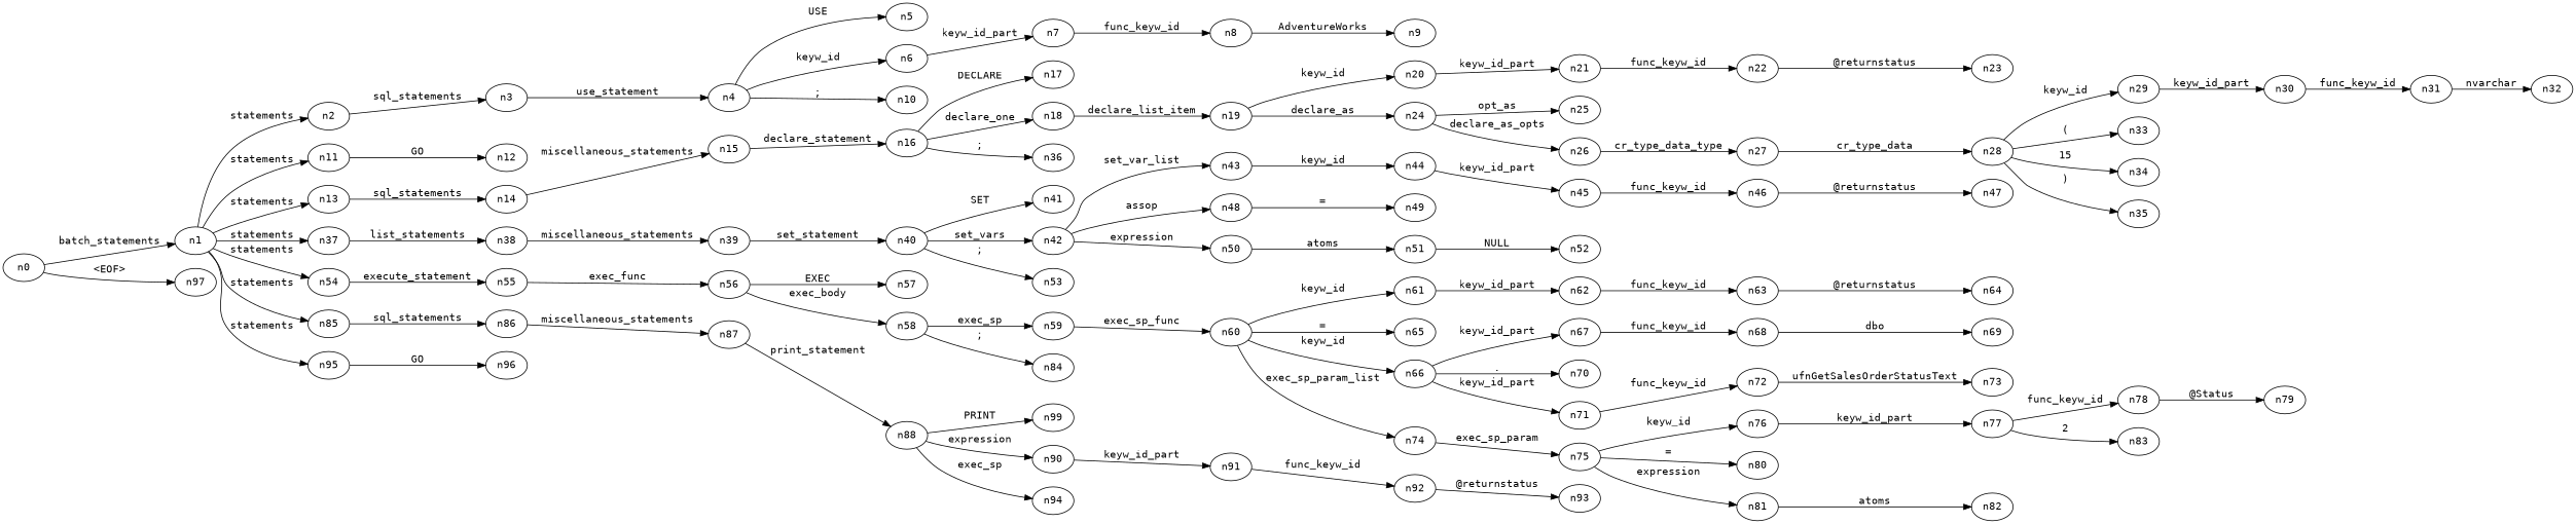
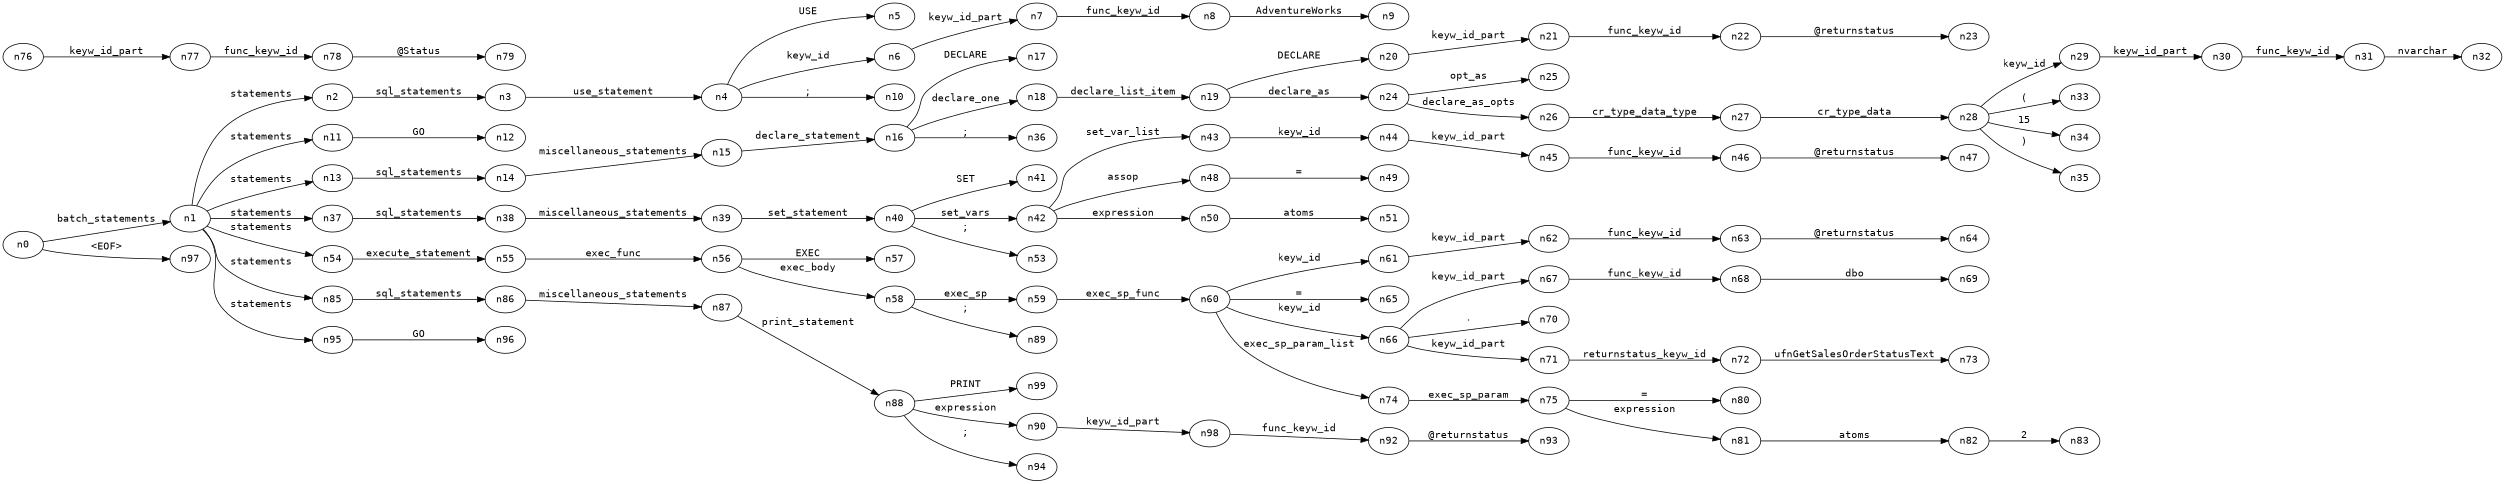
  digraph {
    fontname="DejaVu Sans Mono"
    rankdir=LR
    node [fontname="DejaVu Sans Mono"]
    edge [fontname="DejaVu Sans Mono"]
    n0
    n1
    n97
    n2
    n11
    n13
    n37
    n54
    n85
    n95
    n3
    n12
    n14
    n38
    n55
    n86
    n96
    n4
    n5
    n6
    n10
    n7
    n8
    n9
    n15
    n16
    n17
    n18
    n36
    n19
    n20
    n24
    n21
    n25
    n26
    n22
    n23
    n27
    n28
    n29
    n33
    n34
    n35
    n30
    n31
    n32
    n39
    n40
    n41
    n42
    n53
    n43
    n48
    n50
    n44
    n49
    n51
    n45
    n46
    n47
-   n52
    n56
    n57
    n58
    n59
-   n84
+   n84 [label=n89]
    n60
    n61
    n65
    n66
    n74
    n62
    n67
    n70
    n71
    n75
    n63
    n64
    n68
    n72
    n69
    n73
    n76
    n80
    n81
    n77
    n82
    n78
    n79
    n83
    n87
    n88
    n89 [label=n99]
    n90
    n94
-   n91
+   n91 [label=n98]
    n92
    n93
    n0 -> n1 [label=batch_statements]
    n0 -> n97 [label="<EOF>"]
    n1 -> n2 [label=statements]
    n1 -> n11 [label=statements]
    n1 -> n13 [label=statements]
    n1 -> n37 [label=statements]
    n1 -> n54 [label=statements]
    n1 -> n85 [label=statements]
    n1 -> n95 [label=statements]
    n2 -> n3 [label=sql_statements]
    n11 -> n12 [label=GO]
    n13 -> n14 [label=sql_statements]
-   n37 -> n38 [label=list_statements]
+   n37 -> n38 [label=sql_statements]
    n54 -> n55 [label=execute_statement]
    n85 -> n86 [label=sql_statements]
    n95 -> n96 [label=GO]
    n3 -> n4 [label=use_statement]
    n14 -> n15 [label=miscellaneous_statements]
    n38 -> n39 [label=miscellaneous_statements]
    n55 -> n56 [label=exec_func]
    n86 -> n87 [label=miscellaneous_statements]
    n4 -> n5 [label=USE]
    n4 -> n6 [label=keyw_id]
    n4 -> n10 [label=";"]
    n6 -> n7 [label=keyw_id_part]
    n7 -> n8 [label=func_keyw_id]
    n8 -> n9 [label=AdventureWorks]
    n15 -> n16 [label=declare_statement]
    n16 -> n17 [label=DECLARE]
    n16 -> n18 [label=declare_one]
    n16 -> n36 [label=";"]
    n18 -> n19 [label=declare_list_item]
-   n19 -> n20 [label=keyw_id]
+   n19 -> n20 [label=DECLARE]
    n19 -> n24 [label=declare_as]
    n20 -> n21 [label=keyw_id_part]
    n24 -> n25 [label=opt_as]
    n24 -> n26 [label=declare_as_opts]
    n21 -> n22 [label=func_keyw_id]
    n26 -> n27 [label=cr_type_data_type]
    n22 -> n23 [label="@returnstatus"]
    n27 -> n28 [label=cr_type_data]
    n28 -> n29 [label=keyw_id]
    n28 -> n33 [label="("]
    n28 -> n34 [label=15]
    n28 -> n35 [label=")"]
    n29 -> n30 [label=keyw_id_part]
    n30 -> n31 [label=func_keyw_id]
    n31 -> n32 [label=nvarchar]
    n39 -> n40 [label=set_statement]
    n40 -> n41 [label=SET]
    n40 -> n42 [label=set_vars]
    n40 -> n53 [label=";"]
    n42 -> n43 [label=set_var_list]
    n42 -> n48 [label=assop]
    n42 -> n50 [label=expression]
    n43 -> n44 [label=keyw_id]
    n48 -> n49 [label="="]
    n50 -> n51 [label=atoms]
    n44 -> n45 [label=keyw_id_part]
-   n51 -> n52 [label=NULL]
    n45 -> n46 [label=func_keyw_id]
    n46 -> n47 [label="@returnstatus"]
    n56 -> n57 [label=EXEC]
    n56 -> n58 [label=exec_body]
    n58 -> n59 [label=exec_sp]
    n58 -> n84 [label=";"]
    n59 -> n60 [label=exec_sp_func]
    n60 -> n61 [label=keyw_id]
    n60 -> n65 [label="="]
    n60 -> n66 [label=keyw_id]
    n60 -> n74 [label=exec_sp_param_list]
    n61 -> n62 [label=keyw_id_part]
    n66 -> n67 [label=keyw_id_part]
    n66 -> n70 [label="."]
    n66 -> n71 [label=keyw_id_part]
    n74 -> n75 [label=exec_sp_param]
    n62 -> n63 [label=func_keyw_id]
    n67 -> n68 [label=func_keyw_id]
-   n71 -> n72 [label=func_keyw_id]
-   n75 -> n76 [label=keyw_id]
+   n71 -> n72 [label=returnstatus_keyw_id]
    n75 -> n80 [label="="]
    n75 -> n81 [label=expression]
    n63 -> n64 [label="@returnstatus"]
    n68 -> n69 [label=dbo]
    n72 -> n73 [label=ufnGetSalesOrderStatusText]
    n76 -> n77 [label=keyw_id_part]
    n81 -> n82 [label=atoms]
    n77 -> n78 [label=func_keyw_id]
-   n77 -> n83 [label=2]
+   n82 -> n83 [label=2]
    n78 -> n79 [label="@Status"]
    n87 -> n88 [label=print_statement]
    n88 -> n89 [label=PRINT]
    n88 -> n90 [label=expression]
-   n88 -> n94 [label=exec_sp]
+   n88 -> n94 [label=";"]
    n90 -> n91 [label=keyw_id_part]
    n91 -> n92 [label=func_keyw_id]
    n92 -> n93 [label="@returnstatus"]
  }
